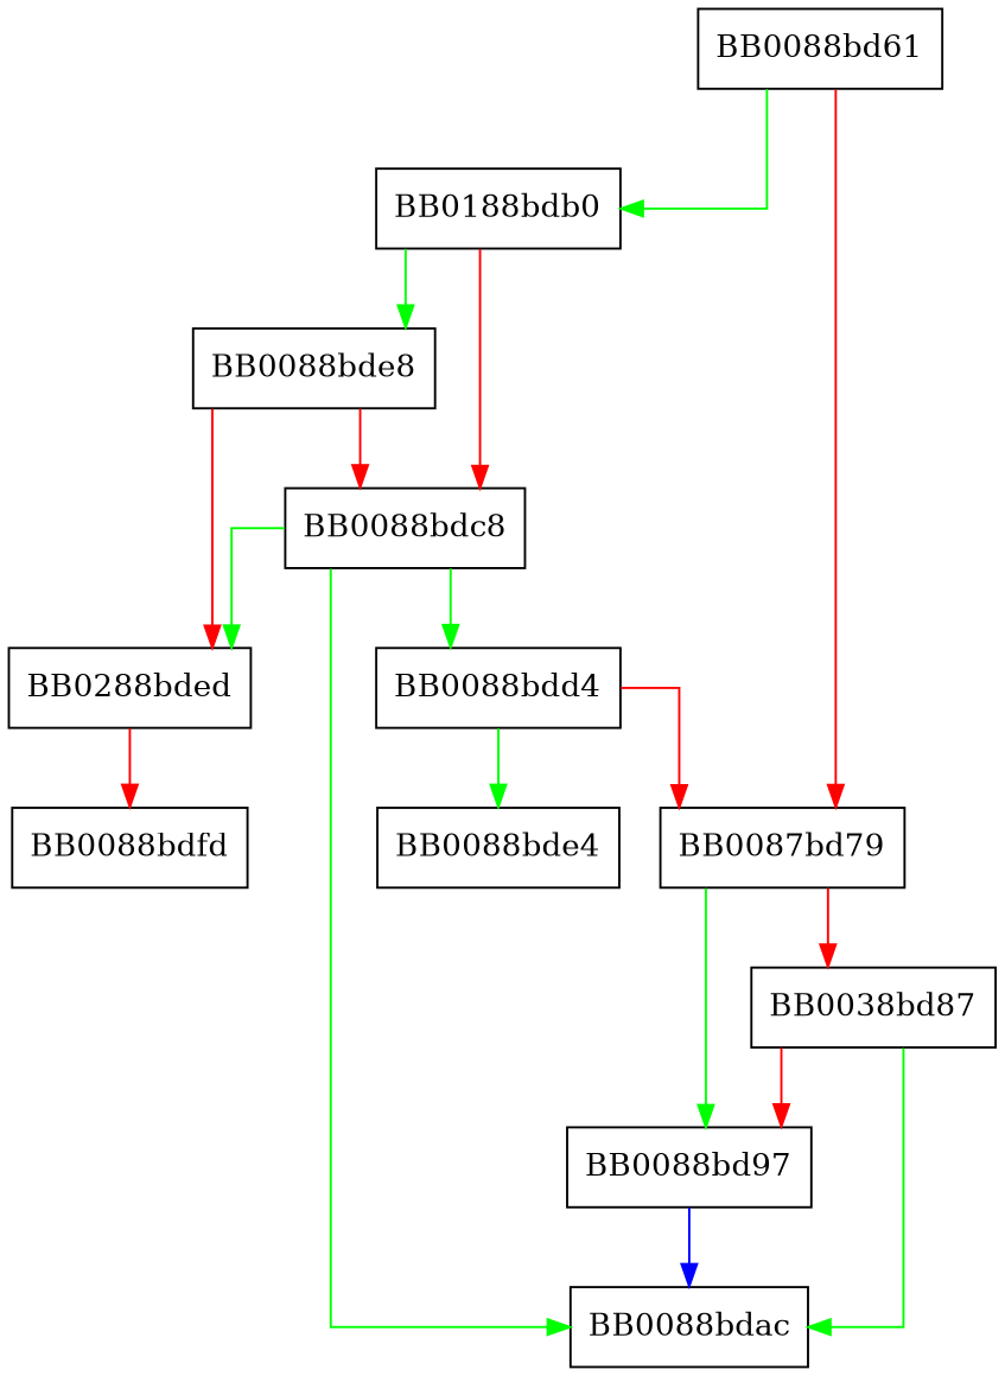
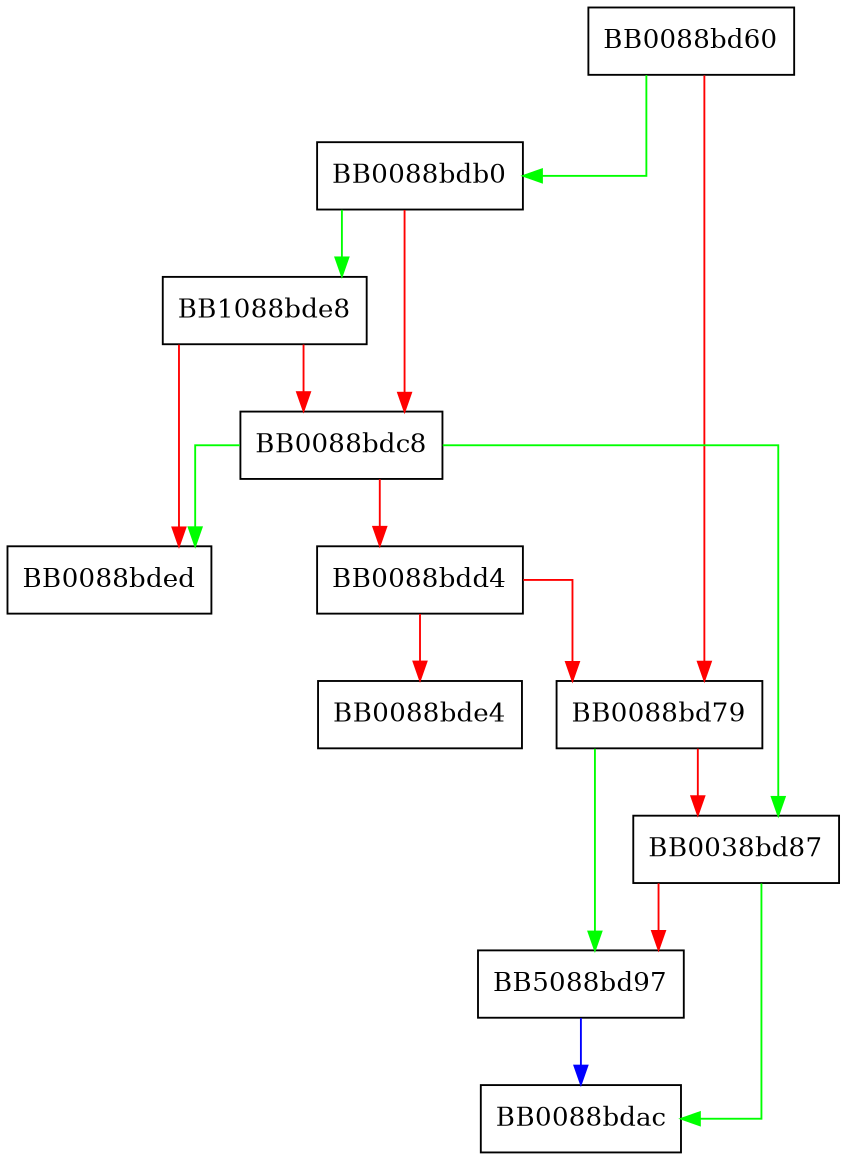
  digraph {
    splines=ortho
    node [shape=box]
    edge [color=red]
-   BB0088bd60 [label=BB0088bd61]
-   BB0088bdb0 [label=BB0188bdb0]
-   BB0088bd79 [label=BB0087bd79]
-   BB0088bde8
+   BB0088bd60
+   BB0088bdb0
+   BB0088bd79
+   BB0088bde8 [label=BB1088bde8]
    BB0088bdc8
-   BB0088bd97
+   BB0088bd97 [label=BB5088bd97]
    n7 [label=BB0038bd87]
-   BB0088bded [label=BB0288bded]
+   BB0088bded
    BB0088bdac
    BB0088bdd4
-   BB0088bdfd
    BB0088bde4
    BB0088bd60 -> BB0088bdb0 [color=green]
    BB0088bd60 -> BB0088bd79
    BB0088bdb0 -> BB0088bde8 [color=green]
    BB0088bdb0 -> BB0088bdc8
    BB0088bd79 -> BB0088bd97 [color=green]
    BB0088bd79 -> n7
    BB0088bde8 -> BB0088bdc8
    BB0088bde8 -> BB0088bded
    BB0088bdc8 -> BB0088bded [color=green]
-   BB0088bdc8 -> BB0088bdac [color=green]
-   BB0088bdc8 -> BB0088bdd4 [color=green]
+   BB0088bdc8 -> n7 [color=green]
+   BB0088bdc8 -> BB0088bdd4
    BB0088bd97 -> BB0088bdac [color=blue]
    n7 -> BB0088bd97
    n7 -> BB0088bdac [color=green]
-   BB0088bded -> BB0088bdfd
    BB0088bdd4 -> BB0088bd79
-   BB0088bdd4 -> BB0088bde4 [color=green]
+   BB0088bdd4 -> BB0088bde4
  }
